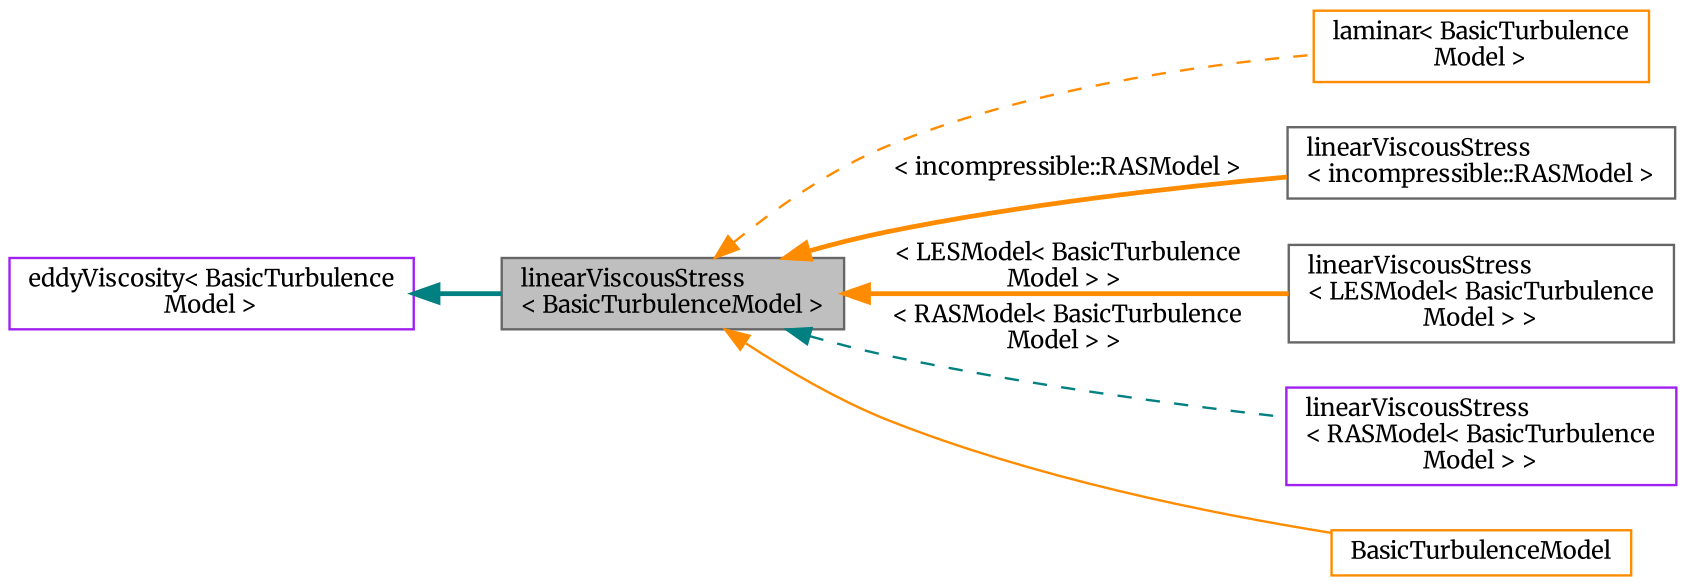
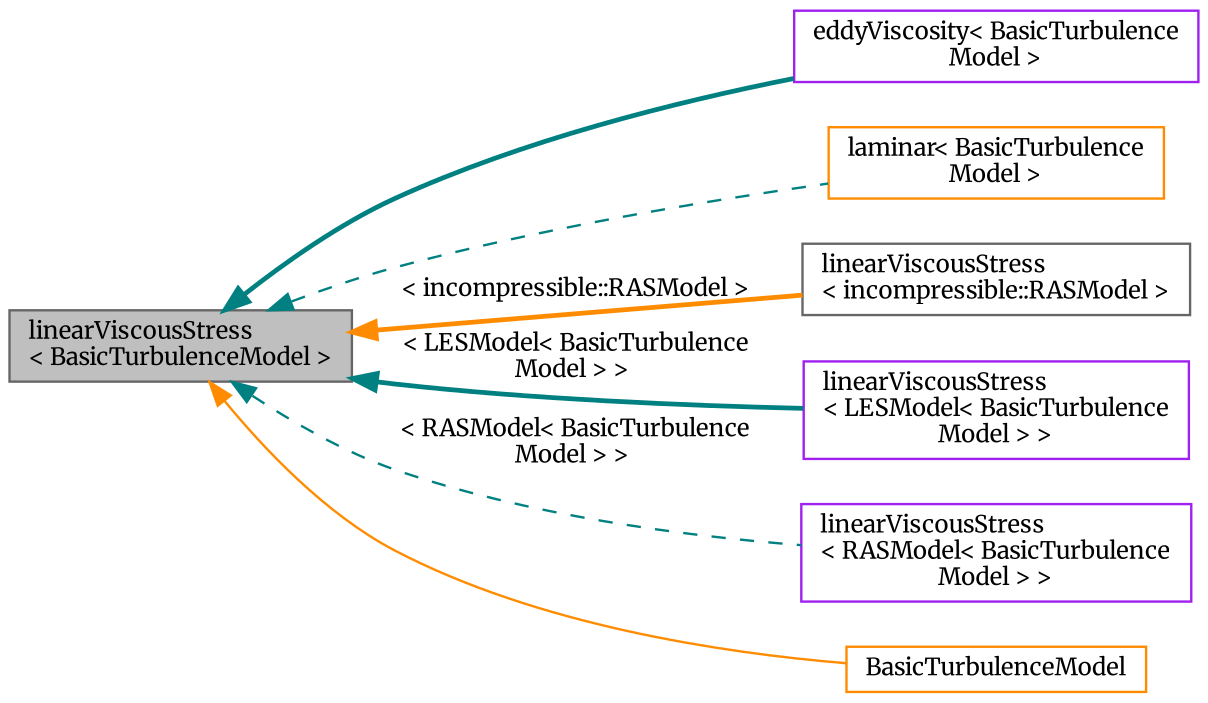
  digraph {
    fontname=Merriweather
    rankdir=LR
    node [color=purple fontname=Merriweather fontsize=10 shape=record]
    edge [color=teal dir=back fontname=Merriweather fontsize=10 labelfontname=Helvetica labelfontsize=10 style=bold]
    n1 [color=gray40 fillcolor=grey75 fontcolor=black height=0.2 label="linearViscousStress\l\< BasicTurbulenceModel \>" style=filled width=0.4]
    n2 [height=0.2 label="eddyViscosity\< BasicTurbulence\lModel \>" width=0.4]
    n3 [color=darkorange height=0.2 label="laminar\< BasicTurbulence\lModel \>" width=0.4]
    n4 [color=gray40 height=0.2 label="linearViscousStress\l\< incompressible::RASModel \>" width=0.4]
-   n5 [color=gray40 height=0.2 label="linearViscousStress\l\< LESModel\< BasicTurbulence\lModel \> \>" width=0.4]
+   n5 [height=0.2 label="linearViscousStress\l\< LESModel\< BasicTurbulence\lModel \> \>" width=0.4]
    n6 [height=0.2 label="linearViscousStress\l\< RASModel\< BasicTurbulence\lModel \> \>" width=0.4]
    n7 [color=darkorange height=0.2 label=BasicTurbulenceModel width=0.4]
-   n2 -> n1
-   n1 -> n3 [color=darkorange style=dashed]
+   n1 -> n2
+   n1 -> n3 [style=dashed]
    n1 -> n4 [color=darkorange label=" \< incompressible::RASModel \>"]
-   n1 -> n5 [color=darkorange label=" \< LESModel\< BasicTurbulence\lModel \> \>"]
+   n1 -> n5 [label=" \< LESModel\< BasicTurbulence\lModel \> \>"]
    n1 -> n6 [label=" \< RASModel\< BasicTurbulence\lModel \> \>" style=dashed]
    n1 -> n7 [color=darkorange style=solid]
  }
